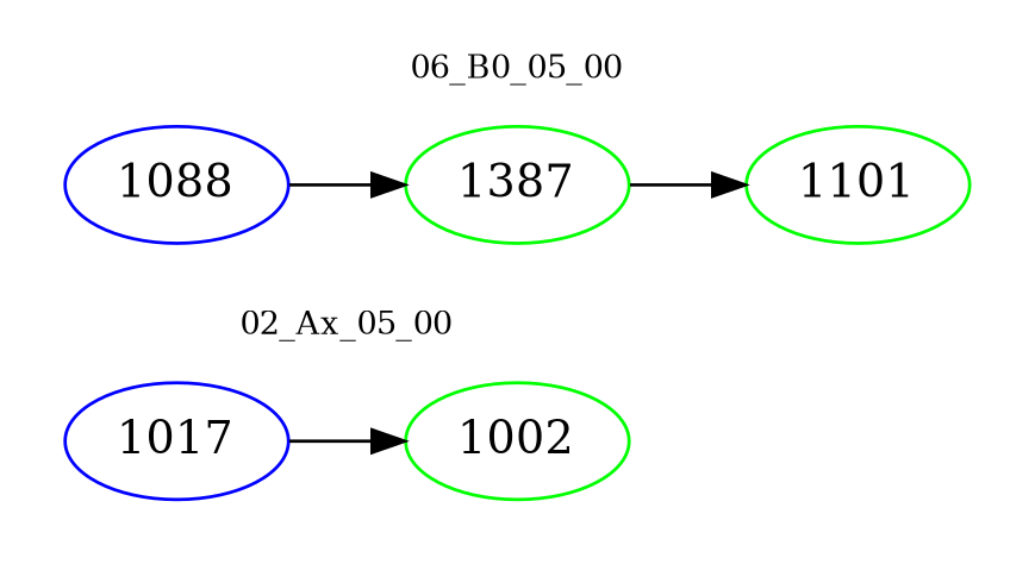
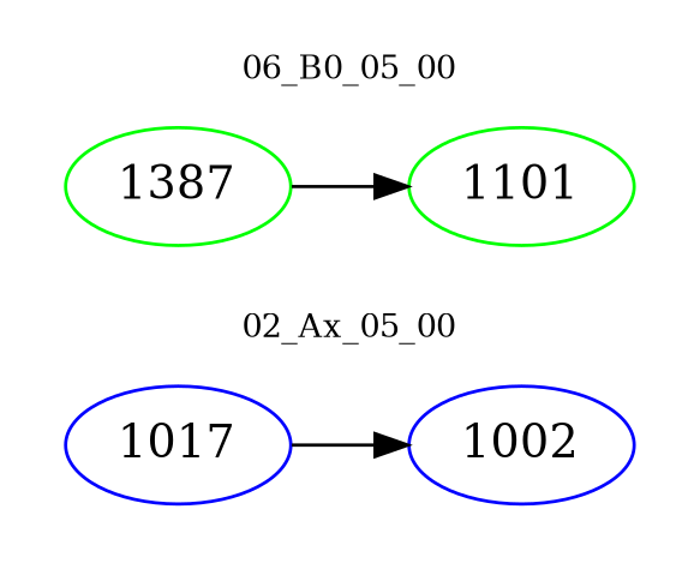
  digraph {
    rankdir=LR
    node [color=green]
    edge [color=black]
    n1 [color=blue label=1017]
-   n2 [label=1002]
-   n3 [color=blue label=1088]
+   n2 [color=blue label=1002]
    n4 [label=1387]
    n5 [label=1101]
    subgraph cluster_1 {
      color=white
      fontsize=10
      label="02_Ax_05_00"
      n1
      n2
    }
    subgraph cluster_2 {
      color=white
      fontsize=10
      label="06_B0_05_00"
-     n3
      n4
      n5
    }
    n1 -> n2
-   n3 -> n4
    n4 -> n5
  }
